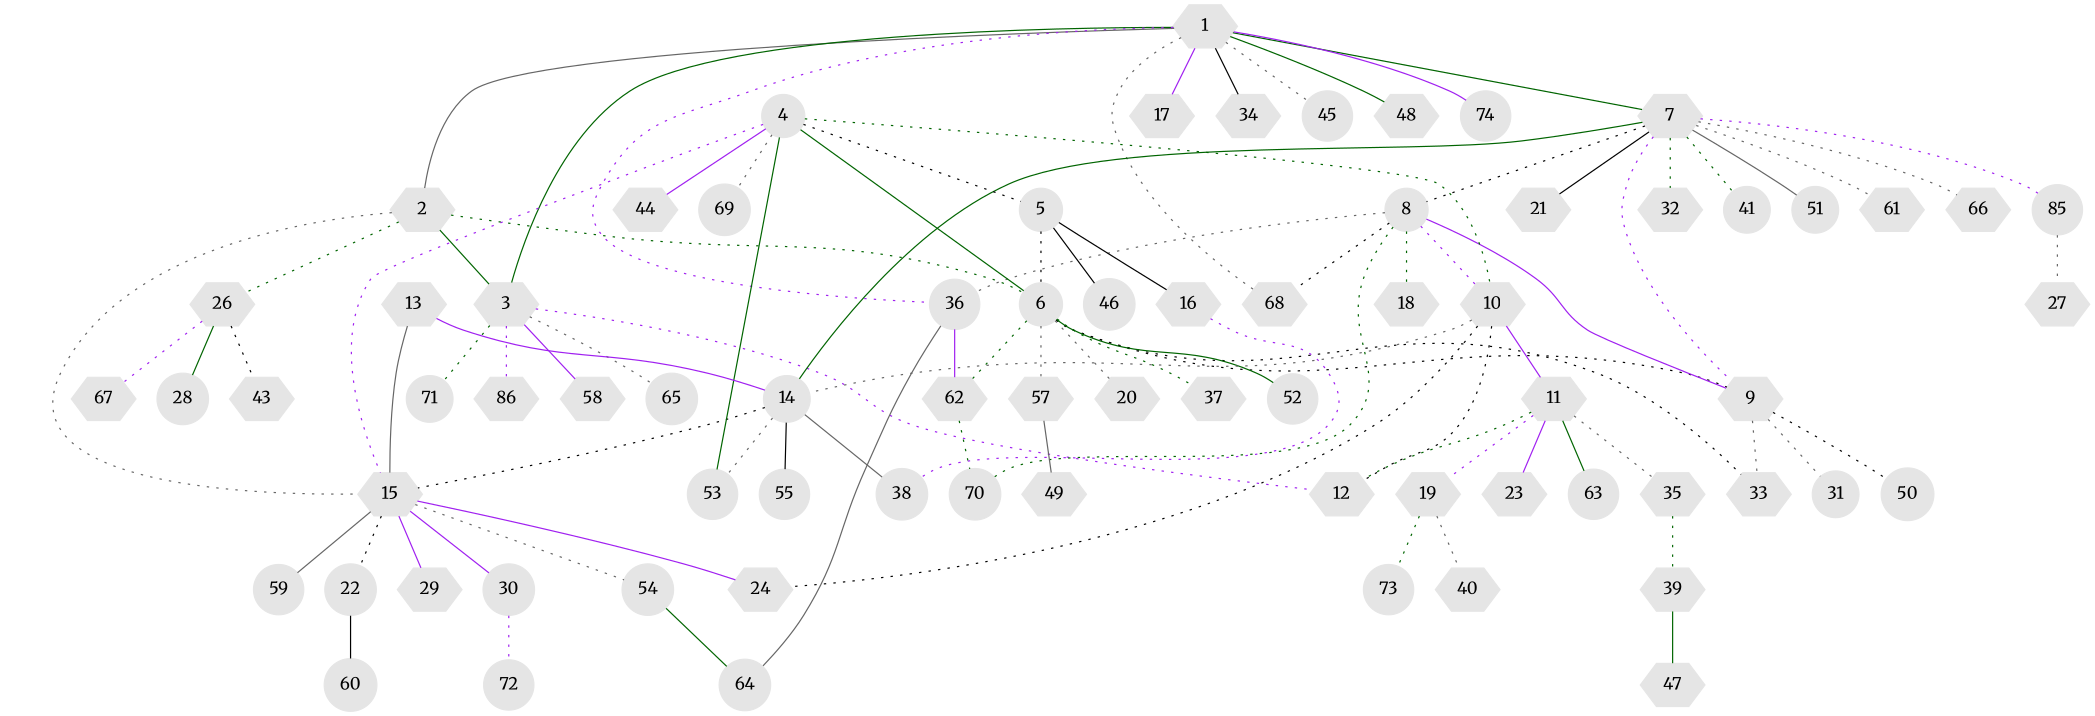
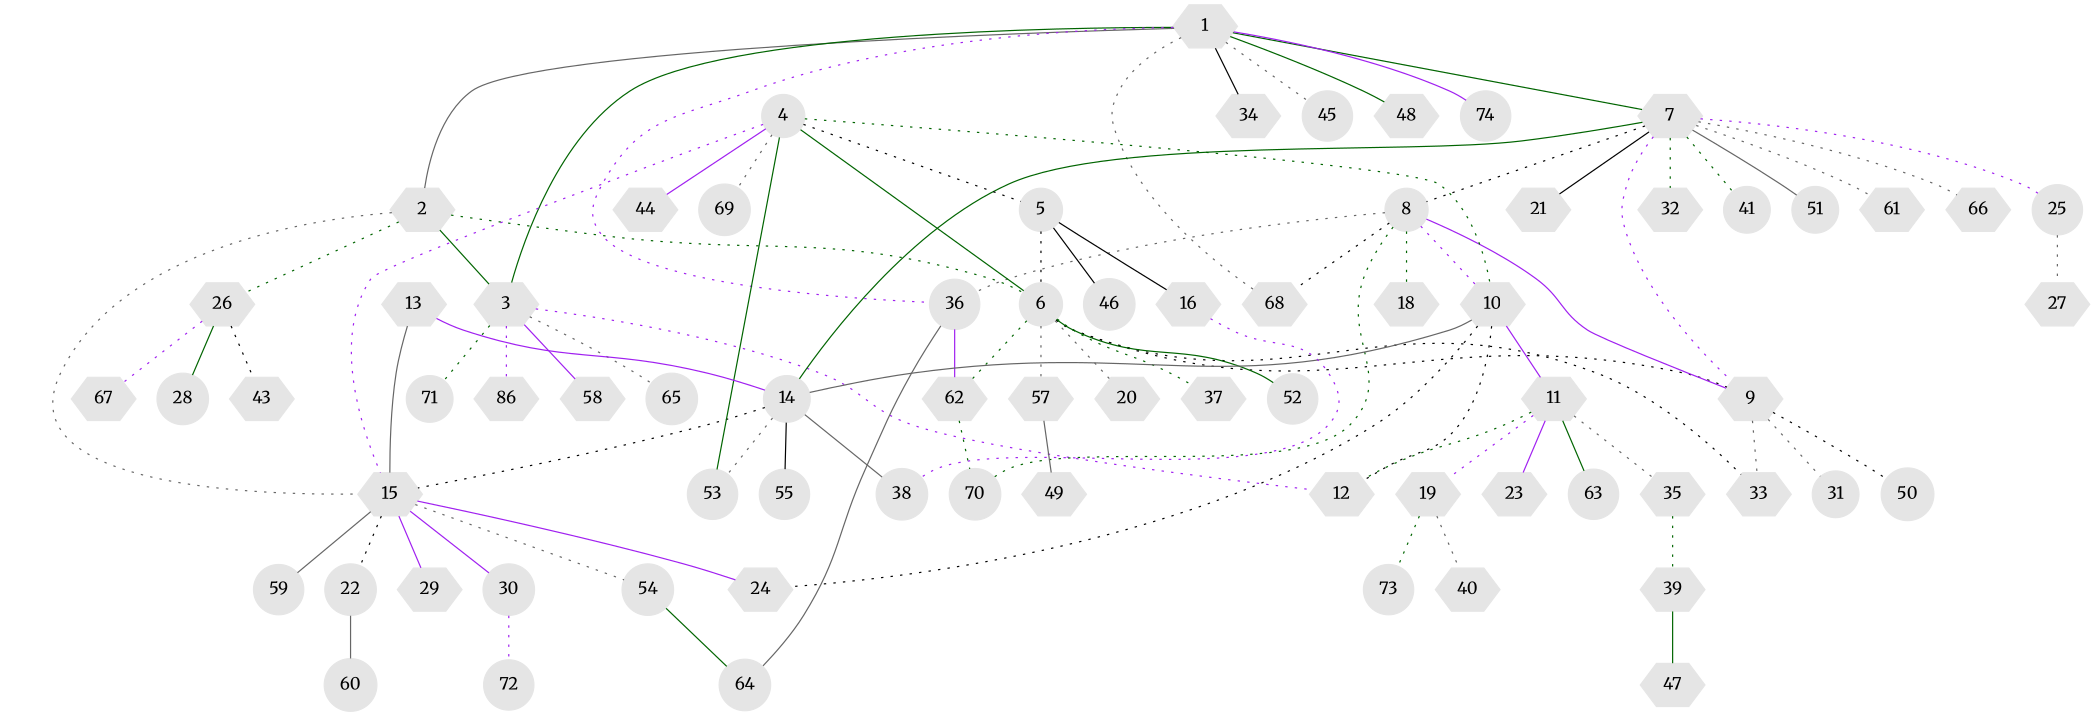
  graph {
    fontname=Merriweather
    node [color=gray90 fontname=Merriweather shape=hexagon style=filled]
    edge [color=darkgreen fontname=Merriweather style=dotted]
    1
    2
    3
    7
-   17
    34
    36 [shape=circle]
    45 [shape=circle]
    48
    68
    74 [shape=circle]
    6 [shape=circle]
    15
    26
    12
    n16 [label=86]
    58
    65 [shape=circle]
    71 [shape=circle]
    9
    8 [shape=circle]
    14 [shape=circle]
    21
-   25 [shape=circle label=85]
+   25 [shape=circle]
    32
    41 [shape=circle]
    51 [shape=circle]
    61
    66
    62
    64 [shape=circle]
    20
    33
    37
    52 [shape=circle]
    57
    24
    22 [shape=circle]
    29
    30 [shape=circle]
    54 [shape=circle]
    59 [shape=circle]
    28 [shape=circle]
    43
    67
    4 [shape=circle]
    5 [shape=circle]
    10
    44
    53 [shape=circle]
    69 [shape=circle]
    16
    46 [shape=circle]
    11
    38 [shape=circle]
    31 [shape=circle]
    50 [shape=circle]
    49
    70 [shape=circle]
    18
    55 [shape=circle]
    27
    19
    23
    35
    63 [shape=circle]
    40
    73 [shape=circle]
    39
    13
    60 [shape=circle]
    72 [shape=circle]
    47
    1 -- 2 [color=gray40 style=solid]
    1 -- 3 [style=solid]
    1 -- 7 [style=solid]
-   1 -- 17 [color=purple style=solid]
    1 -- 34 [color=black style=solid]
    1 -- 36 [color=purple]
    1 -- 45 [color=gray40]
    1 -- 48 [style=solid]
    1 -- 68 [color=gray40]
    1 -- 74 [color=purple style=solid]
    2 -- 3 [style=solid]
    2 -- 6
    2 -- 15 [color=gray40]
    2 -- 26
    3 -- 12 [color=purple]
    3 -- n16 [color=purple]
    3 -- 58 [color=purple style=solid]
    3 -- 65 [color=gray40]
    3 -- 71
    7 -- 9 [color=purple]
    7 -- 8 [color=black]
    7 -- 14 [style=solid]
    7 -- 21 [color=black style=solid]
    7 -- 25 [color=purple]
    7 -- 32
    7 -- 41
    7 -- 51 [color=gray40 style=solid]
    7 -- 61 [color=gray40]
    7 -- 66 [color=gray40]
    36 -- 62 [color=purple style=solid]
    36 -- 64 [color=gray40 style=solid]
    6 -- 9 [color=black]
    6 -- 62
    6 -- 20 [color=gray40]
    6 -- 33 [color=black]
    6 -- 37
    6 -- 52 [style=solid]
    6 -- 57 [color=gray40]
    15 -- 24 [color=purple style=solid]
    15 -- 22 [color=black]
    15 -- 29 [color=purple style=solid]
    15 -- 30 [color=purple style=solid]
    15 -- 54 [color=gray40]
    15 -- 59 [color=gray40 style=solid]
    26 -- 28 [style=solid]
    26 -- 43 [color=black]
    26 -- 67 [color=purple]
    9 -- 33 [color=gray40]
    9 -- 31 [color=gray40]
    9 -- 50 [color=black]
    8 -- 36 [color=gray40]
    8 -- 68 [color=black]
    8 -- 9 [color=purple style=solid]
    8 -- 10 [color=purple]
    8 -- 70
    8 -- 18
    14 -- 15 [color=black]
    14 -- 53 [color=gray40]
    14 -- 38 [color=gray40 style=solid]
    14 -- 55 [color=black style=solid]
    25 -- 27 [color=gray40]
    62 -- 70
    57 -- 49 [color=gray40 style=solid]
-   22 -- 60 [color=black style=solid]
+   22 -- 60 [color=gray40 style=solid]
    30 -- 72 [color=purple]
    54 -- 64 [style=solid]
    4 -- 6 [style=solid]
    4 -- 15 [color=purple]
    4 -- 5 [color=black]
    4 -- 10
    4 -- 44 [color=purple style=solid]
    4 -- 53 [style=solid]
    4 -- 69 [color=gray40]
    5 -- 6 [color=black]
    5 -- 16 [color=black style=solid]
    5 -- 46 [color=black style=solid]
    10 -- 12 [color=black]
-   10 -- 14 [color=gray40]
+   10 -- 14 [color=gray40 style=solid]
    10 -- 24 [color=black]
    10 -- 11 [color=purple style=solid]
    16 -- 38 [color=purple]
    11 -- 12
    11 -- 19 [color=purple]
    11 -- 23 [color=purple style=solid]
    11 -- 35 [color=gray40]
    11 -- 63 [style=solid]
    19 -- 40 [color=gray40]
    19 -- 73
    35 -- 39
    39 -- 47 [style=solid]
    13 -- 15 [color=gray40 style=solid]
    13 -- 14 [color=purple style=solid]
  }
